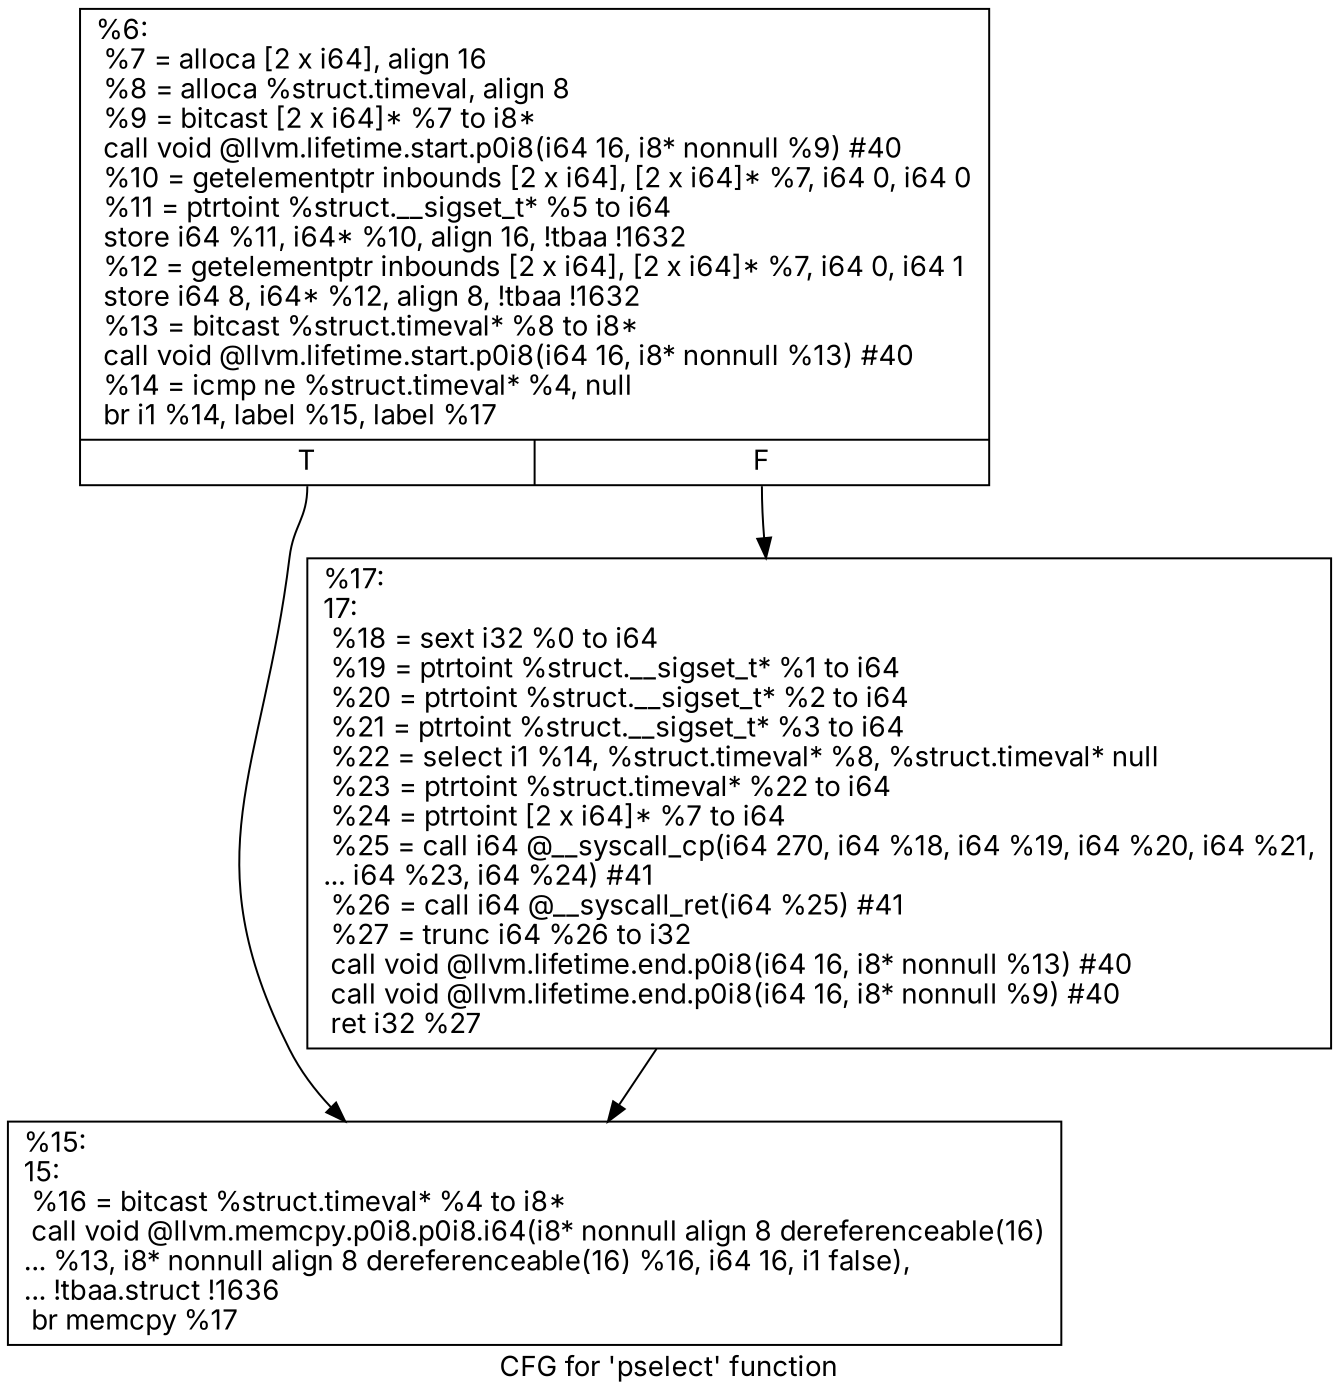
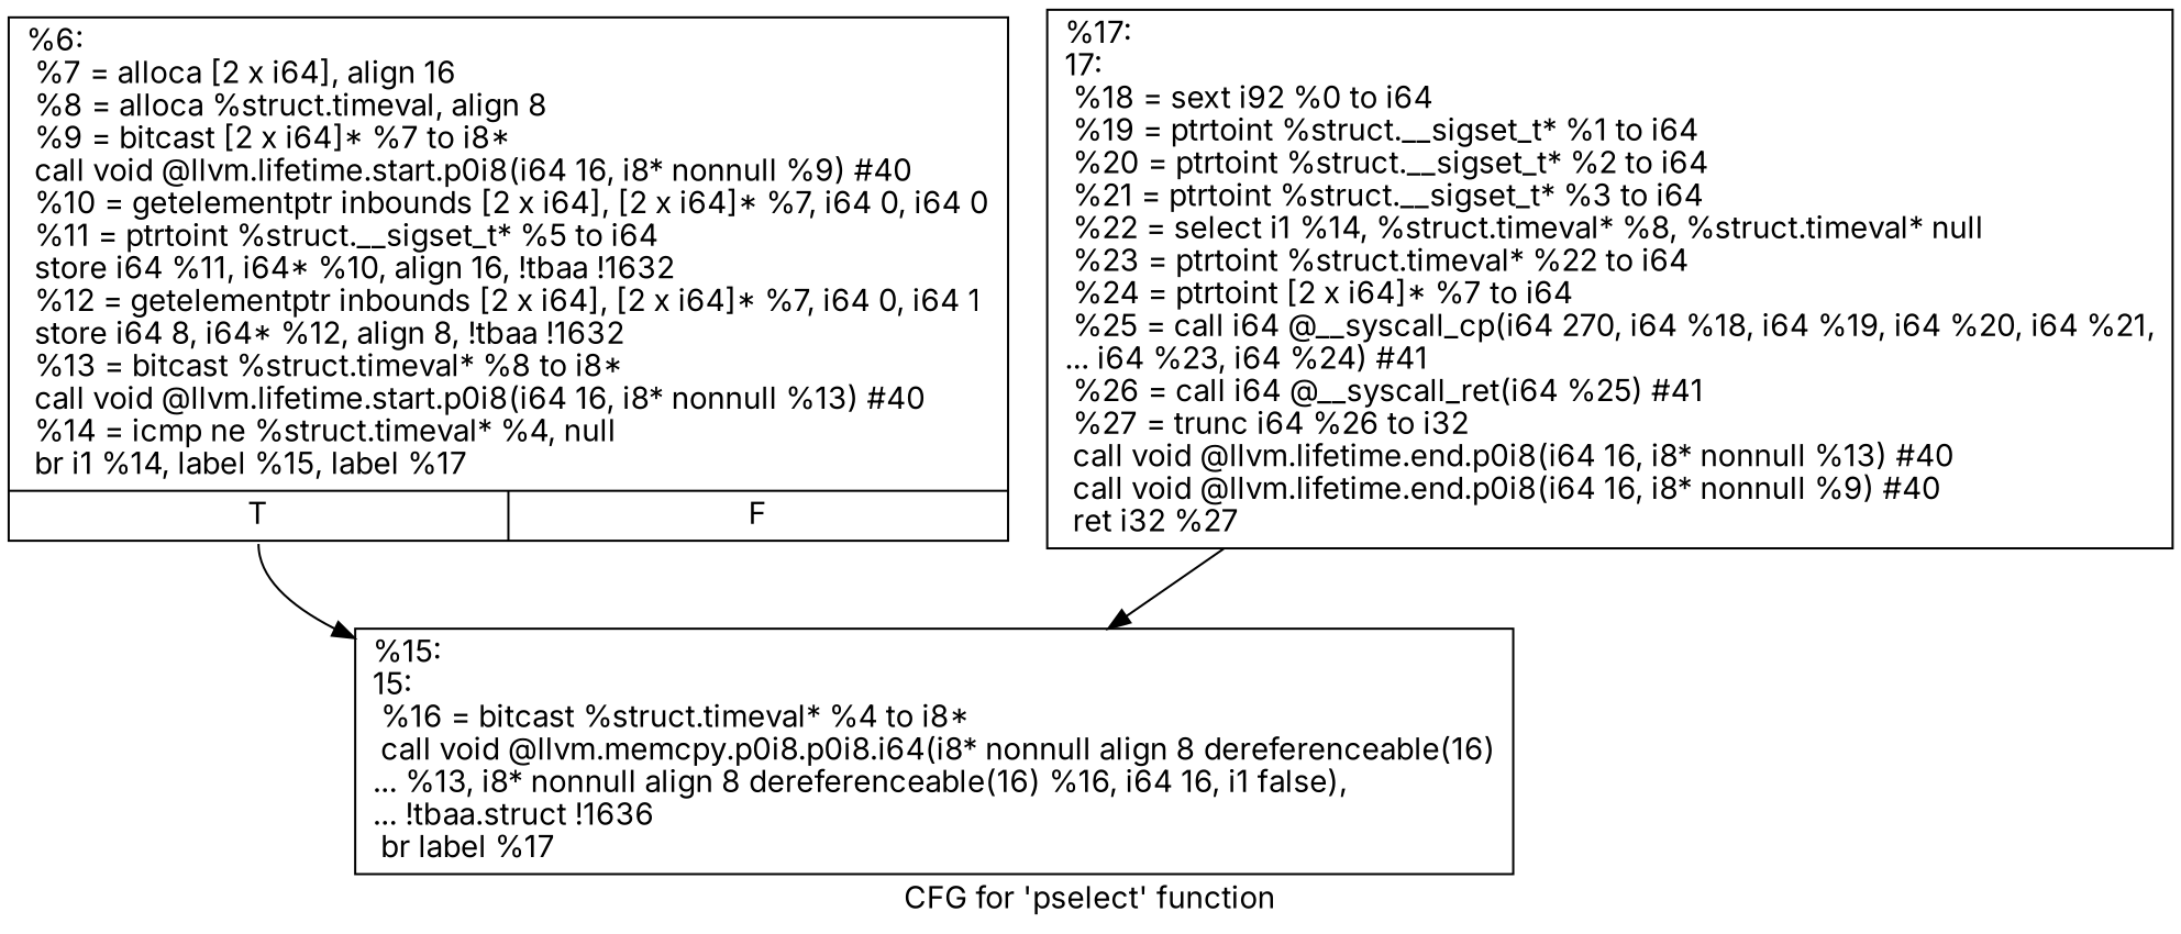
  digraph {
    fontname=Inter
    label="CFG for 'pselect' function"
    node [fontname=Inter shape=record]
    edge [fontname=Inter]
    n1 [label="{%6:\l  %7 = alloca [2 x i64], align 16\l  %8 = alloca %struct.timeval, align 8\l  %9 = bitcast [2 x i64]* %7 to i8*\l  call void @llvm.lifetime.start.p0i8(i64 16, i8* nonnull %9) #40\l  %10 = getelementptr inbounds [2 x i64], [2 x i64]* %7, i64 0, i64 0\l  %11 = ptrtoint %struct.__sigset_t* %5 to i64\l  store i64 %11, i64* %10, align 16, !tbaa !1632\l  %12 = getelementptr inbounds [2 x i64], [2 x i64]* %7, i64 0, i64 1\l  store i64 8, i64* %12, align 8, !tbaa !1632\l  %13 = bitcast %struct.timeval* %8 to i8*\l  call void @llvm.lifetime.start.p0i8(i64 16, i8* nonnull %13) #40\l  %14 = icmp ne %struct.timeval* %4, null\l  br i1 %14, label %15, label %17\l|{<s0>T|<s1>F}}"]
-   n2 [label="{%15:\l15:                                               \l  %16 = bitcast %struct.timeval* %4 to i8*\l  call void @llvm.memcpy.p0i8.p0i8.i64(i8* nonnull align 8 dereferenceable(16)\l... %13, i8* nonnull align 8 dereferenceable(16) %16, i64 16, i1 false),\l... !tbaa.struct !1636\l  br memcpy %17\l}"]
-   n3 [label="{%17:\l17:                                               \l  %18 = sext i32 %0 to i64\l  %19 = ptrtoint %struct.__sigset_t* %1 to i64\l  %20 = ptrtoint %struct.__sigset_t* %2 to i64\l  %21 = ptrtoint %struct.__sigset_t* %3 to i64\l  %22 = select i1 %14, %struct.timeval* %8, %struct.timeval* null\l  %23 = ptrtoint %struct.timeval* %22 to i64\l  %24 = ptrtoint [2 x i64]* %7 to i64\l  %25 = call i64 @__syscall_cp(i64 270, i64 %18, i64 %19, i64 %20, i64 %21,\l... i64 %23, i64 %24) #41\l  %26 = call i64 @__syscall_ret(i64 %25) #41\l  %27 = trunc i64 %26 to i32\l  call void @llvm.lifetime.end.p0i8(i64 16, i8* nonnull %13) #40\l  call void @llvm.lifetime.end.p0i8(i64 16, i8* nonnull %9) #40\l  ret i32 %27\l}"]
+   n2 [label="{%15:\l15:                                               \l  %16 = bitcast %struct.timeval* %4 to i8*\l  call void @llvm.memcpy.p0i8.p0i8.i64(i8* nonnull align 8 dereferenceable(16)\l... %13, i8* nonnull align 8 dereferenceable(16) %16, i64 16, i1 false),\l... !tbaa.struct !1636\l  br label %17\l}"]
+   n3 [label="{%17:\l17:                                               \l  %18 = sext i92 %0 to i64\l  %19 = ptrtoint %struct.__sigset_t* %1 to i64\l  %20 = ptrtoint %struct.__sigset_t* %2 to i64\l  %21 = ptrtoint %struct.__sigset_t* %3 to i64\l  %22 = select i1 %14, %struct.timeval* %8, %struct.timeval* null\l  %23 = ptrtoint %struct.timeval* %22 to i64\l  %24 = ptrtoint [2 x i64]* %7 to i64\l  %25 = call i64 @__syscall_cp(i64 270, i64 %18, i64 %19, i64 %20, i64 %21,\l... i64 %23, i64 %24) #41\l  %26 = call i64 @__syscall_ret(i64 %25) #41\l  %27 = trunc i64 %26 to i32\l  call void @llvm.lifetime.end.p0i8(i64 16, i8* nonnull %13) #40\l  call void @llvm.lifetime.end.p0i8(i64 16, i8* nonnull %9) #40\l  ret i32 %27\l}"]
    n1 -> n2 [tailport=s0]
-   n1 -> n3 [tailport=s1]
    n3 -> n2
  }
